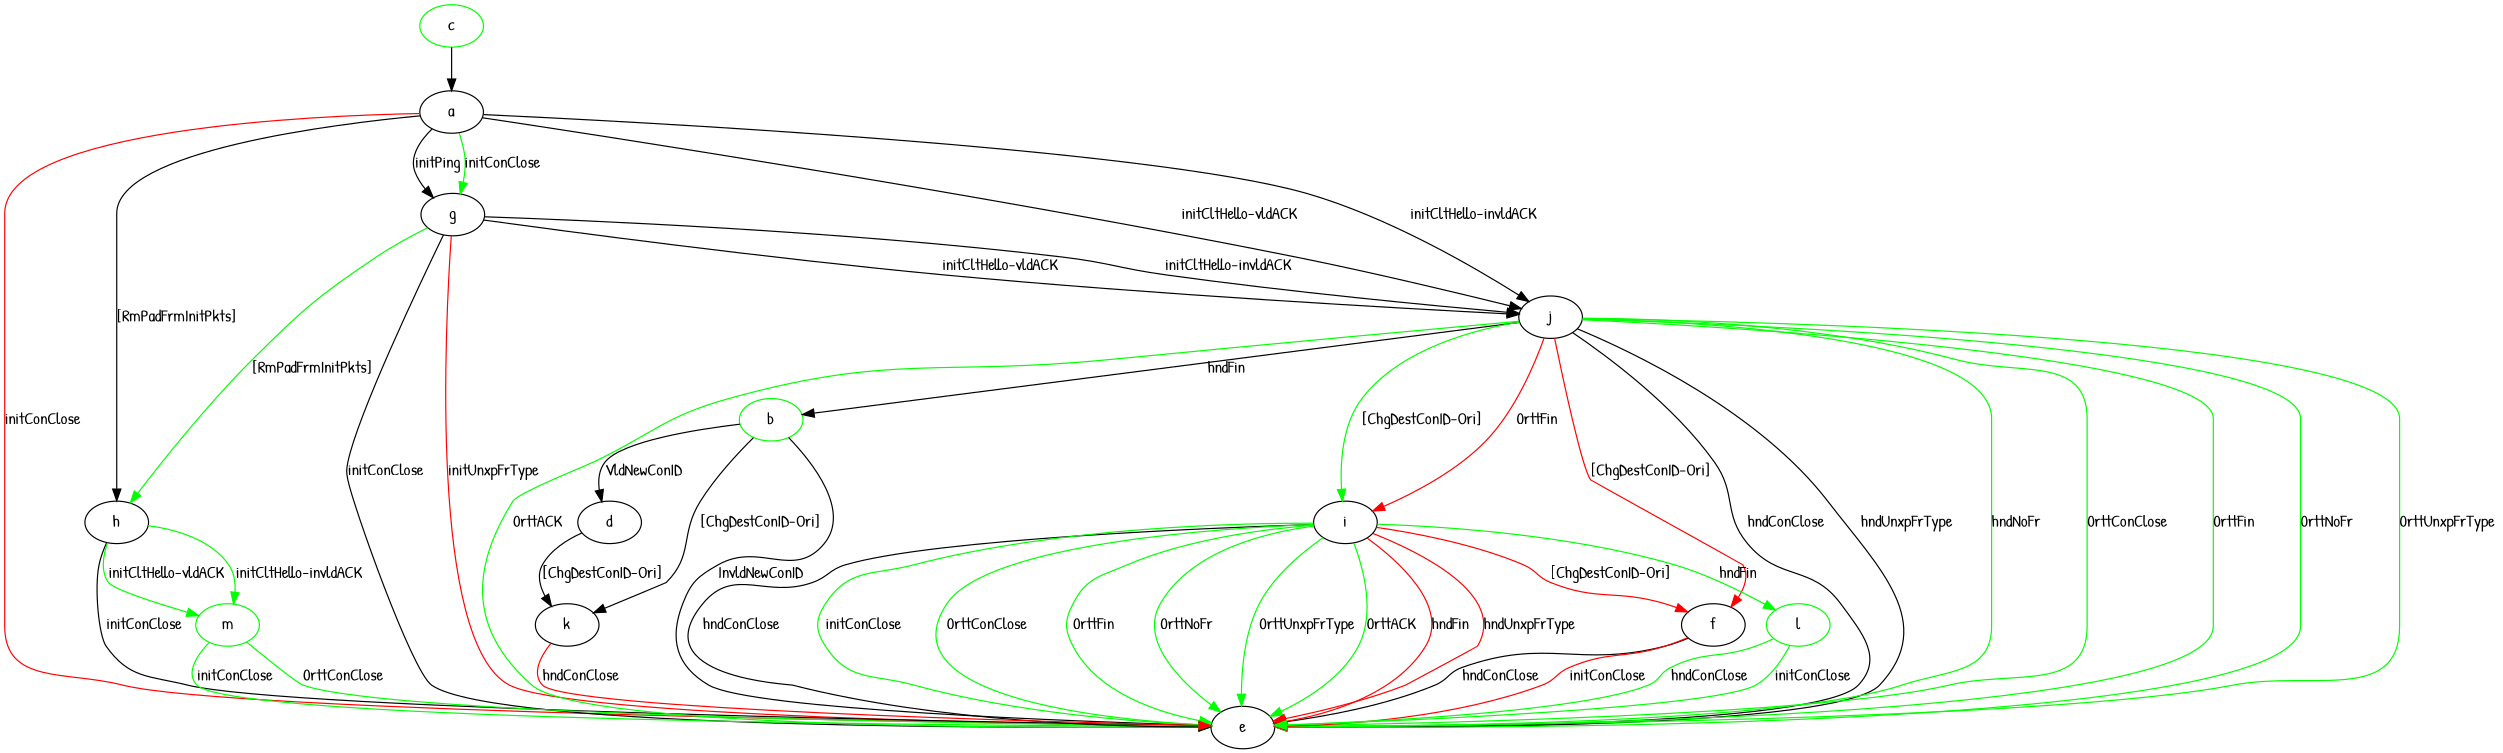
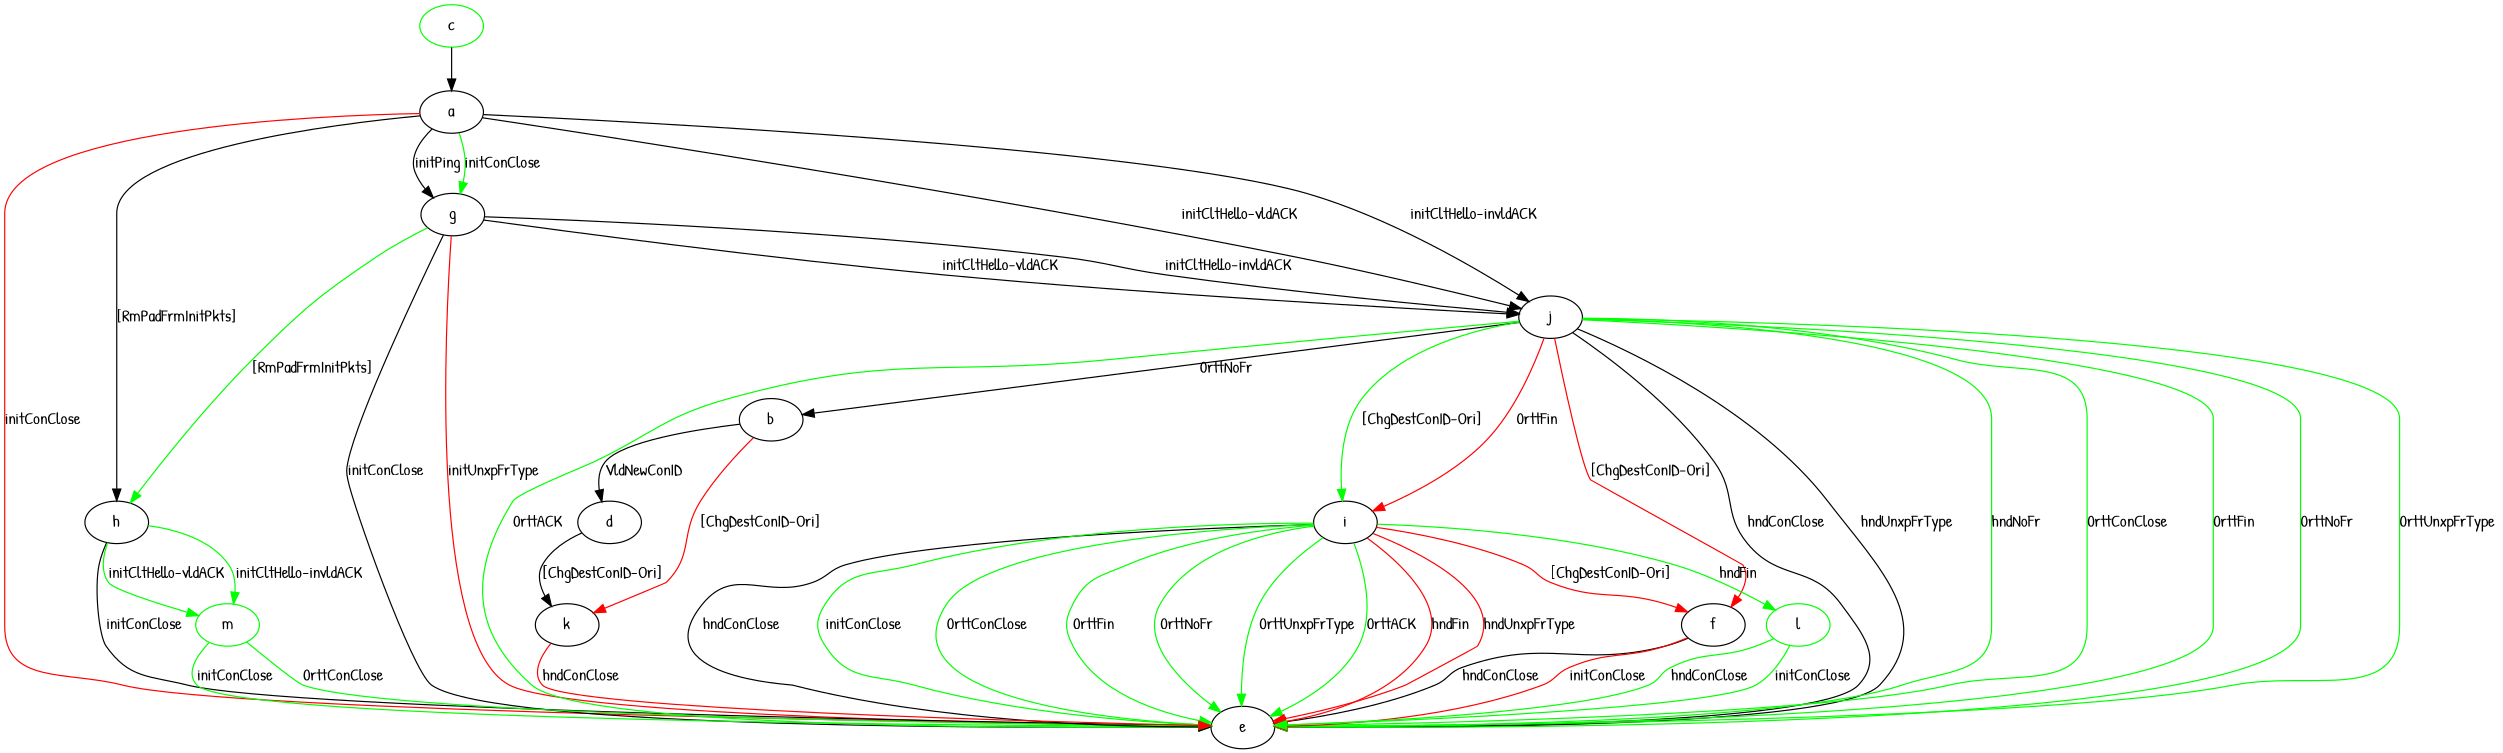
  digraph {
    fontname="Patrick Hand"
    node [fontname="Patrick Hand"]
    edge [color=green fontname="Patrick Hand"]
    a
    e
    g
    h
    j
    m [color=green]
-   b [color=green]
+   b
    f
    i
    d
    k
    l [color=green]
    c [color=green]
    a -> e [color=red label="initConClose "]
    a -> g [label="initPing " color=""]
    a -> g [label="initConClose "]
    a -> h [label="[RmPadFrmInitPkts] " color=""]
    a -> j [label="initCltHello-vldACK " color=""]
    a -> j [label="initCltHello-invldACK " color=""]
    g -> e [label="initConClose " color=""]
    g -> e [color=red label="initUnxpFrType "]
    g -> h [label="[RmPadFrmInitPkts] "]
    g -> j [label="initCltHello-vldACK " color=""]
    g -> j [label="initCltHello-invldACK " color=""]
    h -> e [label="initConClose " color=""]
    h -> m [label="initCltHello-vldACK "]
    h -> m [label="initCltHello-invldACK "]
    j -> e [label="hndConClose " color=""]
    j -> e [label="hndUnxpFrType " color=""]
    j -> e [label="hndNoFr "]
    j -> e [label="0rttConClose "]
    j -> e [label="0rttFin "]
    j -> e [label="0rttNoFr "]
    j -> e [label="0rttUnxpFrType "]
    j -> e [label="0rttACK "]
-   j -> b [label="hndFin " color=""]
+   j -> b [label="0rttNoFr " color=""]
    j -> f [color=red label="[ChgDestConID-Ori] "]
    j -> i [label="[ChgDestConID-Ori] "]
    j -> i [color=red label="0rttFin "]
    m -> e [label="initConClose "]
    m -> e [label="0rttConClose "]
-   b -> e [label="InvldNewConID " color=""]
    b -> d [label="VldNewConID " color=""]
-   b -> k [label="[ChgDestConID-Ori] " color=""]
+   b -> k [label="[ChgDestConID-Ori] " color=red]
    f -> e [label="hndConClose " color=""]
    f -> e [color=red label="initConClose "]
    i -> e [label="hndConClose " color=""]
    i -> e [label="initConClose "]
    i -> e [label="0rttConClose "]
    i -> e [label="0rttFin "]
    i -> e [label="0rttNoFr "]
    i -> e [label="0rttUnxpFrType "]
    i -> e [label="0rttACK "]
    i -> e [color=red label="hndFin "]
    i -> e [color=red label="hndUnxpFrType "]
    i -> f [color=red label="[ChgDestConID-Ori] "]
    i -> l [label="hndFin "]
    d -> k [label="[ChgDestConID-Ori] " color=""]
    k -> e [color=red label="hndConClose "]
    l -> e [label="initConClose "]
    l -> e [label="hndConClose "]
    c -> a [color=""]
  }
